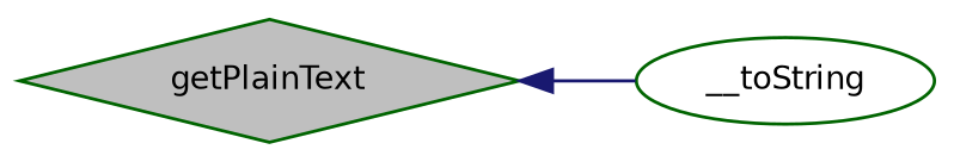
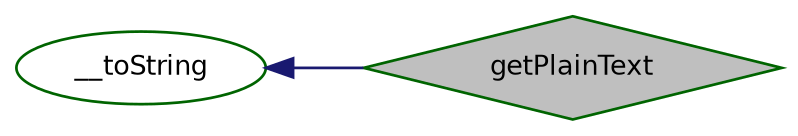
  digraph {
    rankdir=LR
    node [color=darkgreen fontname=Helvetica fontsize=10 style=filled]
    n1 [fillcolor=grey75 fontcolor=black height=0.2 label=getPlainText shape=diamond width=0.4]
    n2 [fillcolor=white height=0.2 label=__toString shape=ellipse width=0.4]
-   n1 -> n2 [color=midnightblue dir=back fontname=Helvetica fontsize=10 labelfontname=Helvetica labelfontsize=10 style=solid]
+   n2 -> n1 [color=midnightblue dir=back fontname=Helvetica fontsize=10 labelfontname=Helvetica labelfontsize=10 style=solid]
  }
